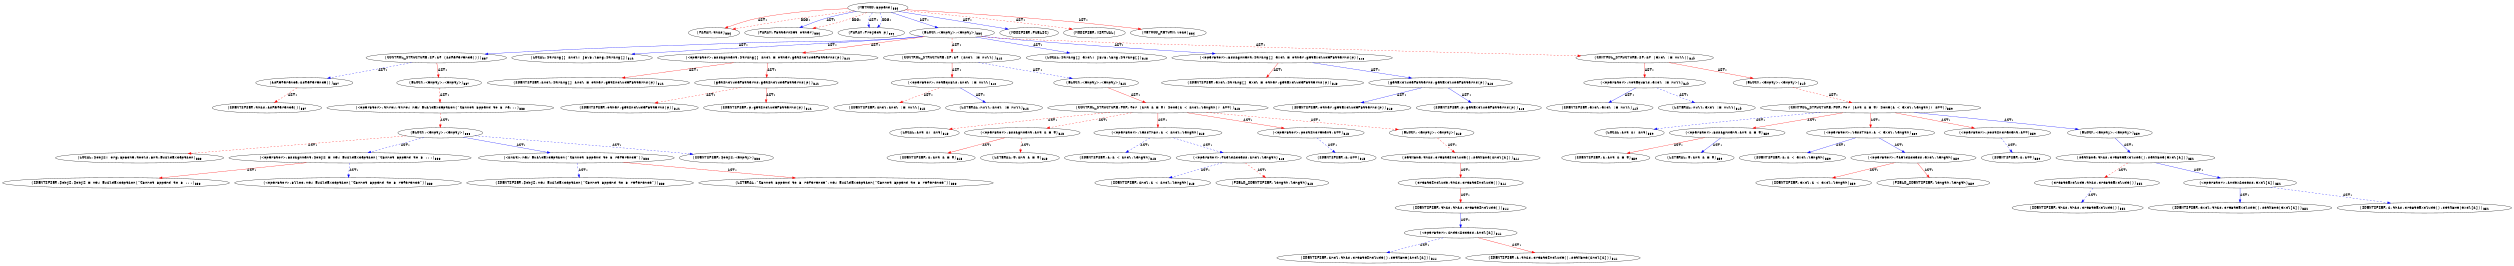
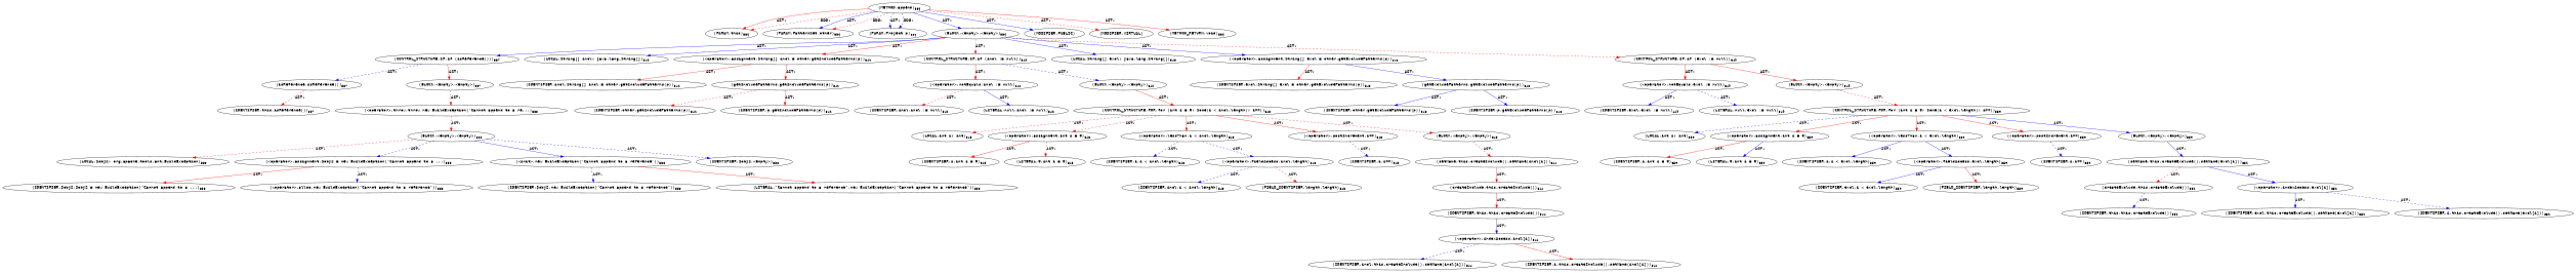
  digraph {
    fontname="DejaVu Sans Mono"
    node [fontname="DejaVu Sans Mono"]
    edge [color=red fontname="DejaVu Sans Mono" style=solid]
    n1 [label=<(METHOD,append)<SUB>336</SUB>>]
    n2 [label=<(PARAM,this)<SUB>336</SUB>>]
    n3 [label=<(PARAM,PatternSet other)<SUB>336</SUB>>]
    n4 [label=<(PARAM,Project p)<SUB>336</SUB>>]
    n5 [label=<(BLOCK,&lt;empty&gt;,&lt;empty&gt;)<SUB>336</SUB>>]
    n6 [label=<(MODIFIER,PUBLIC)>]
    n7 [label=<(MODIFIER,VIRTUAL)>]
    n8 [label=<(METHOD_RETURN,void)<SUB>336</SUB>>]
    n9 [label=<(CONTROL_STRUCTURE,IF,if (isReference()))<SUB>337</SUB>>]
    n10 [label=<(LOCAL,String[] incl: java.lang.String[])<SUB>341</SUB>>]
    n11 [label=<(&lt;operator&gt;.assignment,String[] incl = other.getIncludePatterns(p))<SUB>341</SUB>>]
    n12 [label=<(CONTROL_STRUCTURE,IF,if (incl != null))<SUB>342</SUB>>]
    n13 [label=<(LOCAL,String[] excl: java.lang.String[])<SUB>348</SUB>>]
    n14 [label=<(&lt;operator&gt;.assignment,String[] excl = other.getExcludePatterns(p))<SUB>348</SUB>>]
    n15 [label=<(CONTROL_STRUCTURE,IF,if (excl != null))<SUB>349</SUB>>]
    n16 [label=<(isReference,isReference())<SUB>337</SUB>>]
    n17 [label=<(BLOCK,&lt;empty&gt;,&lt;empty&gt;)<SUB>337</SUB>>]
    n18 [label=<(IDENTIFIER,incl,String[] incl = other.getIncludePatterns(p))<SUB>341</SUB>>]
    n19 [label=<(getIncludePatterns,getIncludePatterns(p))<SUB>341</SUB>>]
    n20 [label=<(&lt;operator&gt;.notEquals,incl != null)<SUB>342</SUB>>]
    n21 [label=<(BLOCK,&lt;empty&gt;,&lt;empty&gt;)<SUB>342</SUB>>]
    n22 [label=<(IDENTIFIER,excl,String[] excl = other.getExcludePatterns(p))<SUB>348</SUB>>]
    n23 [label=<(getExcludePatterns,getExcludePatterns(p))<SUB>348</SUB>>]
    n24 [label=<(&lt;operator&gt;.notEquals,excl != null)<SUB>349</SUB>>]
    n25 [label=<(BLOCK,&lt;empty&gt;,&lt;empty&gt;)<SUB>349</SUB>>]
    n26 [label=<(IDENTIFIER,this,isReference())<SUB>337</SUB>>]
    n27 [label=<(&lt;operator&gt;.throw,throw new BuildException(&quot;Cannot append to a re...)<SUB>338</SUB>>]
    n28 [label=<(BLOCK,&lt;empty&gt;,&lt;empty&gt;)<SUB>338</SUB>>]
    n29 [label=<(LOCAL,$obj2: org.apache.tools.ant.BuildException)<SUB>338</SUB>>]
    n30 [label=<(&lt;operator&gt;.assignment,$obj2 = new BuildException(&quot;Cannot append to a ...)<SUB>338</SUB>>]
    n31 [label=<(&lt;init&gt;,new BuildException(&quot;Cannot append to a reference&quot;))<SUB>338</SUB>>]
    n32 [label=<(IDENTIFIER,$obj2,&lt;empty&gt;)<SUB>338</SUB>>]
    n33 [label=<(IDENTIFIER,$obj2,$obj2 = new BuildException(&quot;Cannot append to a ...)<SUB>338</SUB>>]
    n34 [label=<(&lt;operator&gt;.alloc,new BuildException(&quot;Cannot append to a reference&quot;))<SUB>338</SUB>>]
    n35 [label=<(IDENTIFIER,$obj2,new BuildException(&quot;Cannot append to a reference&quot;))<SUB>338</SUB>>]
    n36 [label=<(LITERAL,&quot;Cannot append to a reference&quot;,new BuildException(&quot;Cannot append to a reference&quot;))<SUB>338</SUB>>]
    n37 [label=<(IDENTIFIER,other,getIncludePatterns(p))<SUB>341</SUB>>]
    n38 [label=<(IDENTIFIER,p,getIncludePatterns(p))<SUB>341</SUB>>]
    n39 [label=<(IDENTIFIER,incl,incl != null)<SUB>342</SUB>>]
    n40 [label=<(LITERAL,null,incl != null)<SUB>342</SUB>>]
    n41 [label=<(CONTROL_STRUCTURE,FOR,for (int i = 0; Some(i &lt; incl.length); i++))<SUB>343</SUB>>]
    n42 [label=<(LOCAL,int i: int)<SUB>343</SUB>>]
    n43 [label=<(&lt;operator&gt;.assignment,int i = 0)<SUB>343</SUB>>]
    n44 [label=<(&lt;operator&gt;.lessThan,i &lt; incl.length)<SUB>343</SUB>>]
    n45 [label=<(&lt;operator&gt;.postIncrement,i++)<SUB>343</SUB>>]
    n46 [label=<(BLOCK,&lt;empty&gt;,&lt;empty&gt;)<SUB>343</SUB>>]
    n47 [label=<(IDENTIFIER,i,int i = 0)<SUB>343</SUB>>]
    n48 [label=<(LITERAL,0,int i = 0)<SUB>343</SUB>>]
    n49 [label=<(IDENTIFIER,i,i &lt; incl.length)<SUB>343</SUB>>]
    n50 [label=<(&lt;operator&gt;.fieldAccess,incl.length)<SUB>343</SUB>>]
    n51 [label=<(IDENTIFIER,i,i++)<SUB>343</SUB>>]
    n52 [label=<(setName,this.createInclude().setName(incl[i]))<SUB>344</SUB>>]
    n53 [label=<(IDENTIFIER,incl,i &lt; incl.length)<SUB>343</SUB>>]
    n54 [label=<(FIELD_IDENTIFIER,length,length)<SUB>343</SUB>>]
    n55 [label=<(createInclude,this.createInclude())<SUB>344</SUB>>]
    n56 [label=<(IDENTIFIER,this,this.createInclude())<SUB>344</SUB>>]
    n57 [label=<(&lt;operator&gt;.indexAccess,incl[i])<SUB>344</SUB>>]
    n58 [label=<(IDENTIFIER,incl,this.createInclude().setName(incl[i]))<SUB>344</SUB>>]
    n59 [label=<(IDENTIFIER,i,this.createInclude().setName(incl[i]))<SUB>344</SUB>>]
    n60 [label=<(IDENTIFIER,other,getExcludePatterns(p))<SUB>348</SUB>>]
    n61 [label=<(IDENTIFIER,p,getExcludePatterns(p))<SUB>348</SUB>>]
    n62 [label=<(IDENTIFIER,excl,excl != null)<SUB>449</SUB>>]
    n63 [label=<(LITERAL,null,excl != null)<SUB>349</SUB>>]
    n64 [label=<(CONTROL_STRUCTURE,FOR,for (int i = 0; Some(i &lt; excl.length); i++))<SUB>350</SUB>>]
    n65 [label=<(LOCAL,int i: int)<SUB>350</SUB>>]
    n66 [label=<(&lt;operator&gt;.assignment,int i = 0)<SUB>350</SUB>>]
    n67 [label=<(&lt;operator&gt;.lessThan,i &lt; excl.length)<SUB>350</SUB>>]
    n68 [label=<(&lt;operator&gt;.postIncrement,i++)<SUB>350</SUB>>]
    n69 [label=<(BLOCK,&lt;empty&gt;,&lt;empty&gt;)<SUB>350</SUB>>]
    n70 [label=<(IDENTIFIER,i,int i = 0)<SUB>350</SUB>>]
    n71 [label=<(LITERAL,0,int i = 0)<SUB>350</SUB>>]
    n72 [label=<(IDENTIFIER,i,i &lt; excl.length)<SUB>350</SUB>>]
    n73 [label=<(&lt;operator&gt;.fieldAccess,excl.length)<SUB>350</SUB>>]
    n74 [label=<(IDENTIFIER,i,i++)<SUB>350</SUB>>]
    n75 [label=<(setName,this.createExclude().setName(excl[i]))<SUB>351</SUB>>]
    n76 [label=<(IDENTIFIER,excl,i &lt; excl.length)<SUB>350</SUB>>]
    n77 [label=<(FIELD_IDENTIFIER,length,length)<SUB>350</SUB>>]
    n78 [label=<(createExclude,this.createExclude())<SUB>351</SUB>>]
    n79 [label=<(&lt;operator&gt;.indexAccess,excl[i])<SUB>351</SUB>>]
    n80 [label=<(IDENTIFIER,this,this.createExclude())<SUB>351</SUB>>]
    n81 [label=<(IDENTIFIER,excl,this.createExclude().setName(excl[i]))<SUB>351</SUB>>]
    n82 [label=<(IDENTIFIER,i,this.createExclude().setName(excl[i]))<SUB>351</SUB>>]
    n1 -> n2 [label="AST: "]
    n1 -> n2 [label="DDG: " style=dashed]
    n1 -> n3 [color=blue label="AST: "]
    n1 -> n3 [label="DDG: " style=dashed]
    n1 -> n4 [color=blue label="AST: " style=dashed]
    n1 -> n4 [color=blue label="DDG: " style=dashed]
    n1 -> n5 [color=blue label="AST: "]
    n1 -> n6 [color=blue label="AST: "]
    n1 -> n7 [label="AST: " style=dashed]
    n1 -> n8 [label="AST: "]
    n5 -> n9 [color=blue label="AST: "]
    n5 -> n10 [color=blue label="AST: "]
    n5 -> n11 [label="AST: "]
    n5 -> n12 [label="AST: " style=dashed]
    n5 -> n13 [color=blue label="AST: "]
    n5 -> n14 [color=blue label="AST: "]
    n5 -> n15 [label="AST: " style=dashed]
    n9 -> n16 [color=blue label="AST: " style=dashed]
    n9 -> n17 [label="AST: "]
    n11 -> n18 [label="AST: "]
    n11 -> n19 [label="AST: "]
    n12 -> n20 [label="AST: "]
    n12 -> n21 [color=blue label="AST: " style=dashed]
    n14 -> n22 [label="AST: "]
    n14 -> n23 [color=blue label="AST: "]
    n15 -> n24 [label="AST: "]
    n15 -> n25 [label="AST: "]
    n16 -> n26 [label="AST: " style=dashed]
    n17 -> n27 [label="AST: " style=dashed]
    n19 -> n37 [label="AST: " style=dashed]
    n19 -> n38 [label="AST: "]
    n20 -> n39 [label="AST: " style=dashed]
    n20 -> n40 [color=blue label="AST: "]
    n21 -> n41 [label="AST: "]
    n23 -> n60 [color=blue label="AST: "]
    n23 -> n61 [color=blue label="AST: "]
    n24 -> n62 [color=blue label="AST: "]
    n24 -> n63 [color=blue label="AST: " style=dashed]
    n25 -> n64 [label="AST: " style=dashed]
    n27 -> n28 [label="AST: " style=dashed]
    n28 -> n29 [label="AST: " style=dashed]
    n28 -> n30 [color=blue label="AST: " style=dashed]
    n28 -> n31 [color=blue label="AST: "]
    n28 -> n32 [color=blue label="AST: " style=dashed]
    n30 -> n33 [label="AST: "]
    n30 -> n34 [color=blue label="AST: " style=dashed]
    n31 -> n35 [color=blue label="AST: " style=dashed]
    n31 -> n36 [label="AST: "]
    n41 -> n42 [label="AST: " style=dashed]
    n41 -> n43 [label="AST: " style=dashed]
    n41 -> n44 [label="AST: "]
    n41 -> n45 [label="AST: "]
    n41 -> n46 [label="AST: " style=dashed]
    n43 -> n47 [label="AST: "]
    n43 -> n48 [label="AST: " style=dashed]
    n44 -> n49 [color=blue label="AST: " style=dashed]
    n44 -> n50 [color=blue label="AST: " style=dashed]
    n45 -> n51 [color=blue label="AST: " style=dashed]
    n46 -> n52 [label="AST: " style=dashed]
    n50 -> n53 [color=blue label="AST: " style=dashed]
    n50 -> n54 [label="AST: " style=dashed]
    n52 -> n55 [label="AST: "]
    n55 -> n56 [label="AST: "]
    n56 -> n57 [color=blue label="AST: "]
    n57 -> n58 [color=blue label="AST: " style=dashed]
    n57 -> n59 [label="AST: "]
    n64 -> n65 [color=blue label="AST: " style=dashed]
    n64 -> n66 [label="AST: "]
    n64 -> n67 [label="AST: "]
    n64 -> n68 [label="AST: "]
    n64 -> n69 [color=blue label="AST: "]
    n66 -> n70 [label="AST: "]
    n66 -> n71 [color=blue label="AST: "]
    n67 -> n72 [color=blue label="AST: "]
    n67 -> n73 [color=blue label="AST: "]
    n68 -> n74 [color=blue label="AST: " style=dashed]
    n69 -> n75 [color=blue label="AST: "]
-   n73 -> n76 [label="AST: "]
+   n73 -> n76 [color=blue label="AST: "]
    n73 -> n77 [label="AST: "]
    n75 -> n78 [label="AST: " style=dashed]
    n75 -> n79 [color=blue label="AST: "]
    n78 -> n80 [color=blue label="AST: " style=dashed]
    n79 -> n81 [color=blue label="AST: "]
    n79 -> n82 [color=blue label="AST: " style=dashed]
  }
